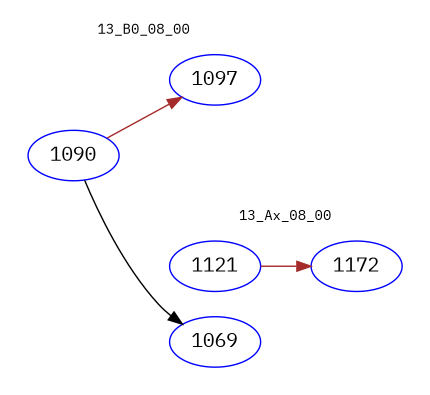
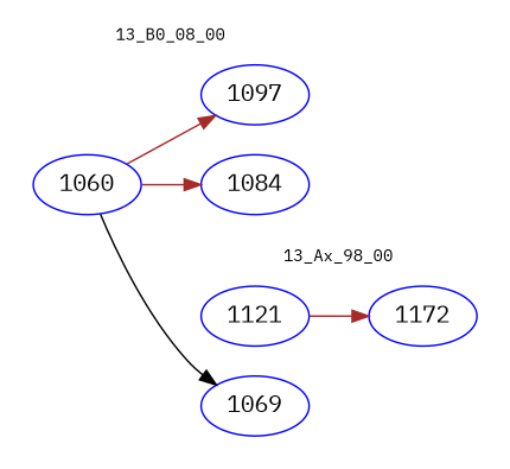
  digraph {
    fontname="IBM Plex Mono"
    rankdir=LR
    node [color=blue fontname="IBM Plex Mono"]
    edge [color=brown fontname="IBM Plex Mono"]
    n1 [label=1121]
    n2 [label=1069]
    n3 [label=1172]
-   n4 [label=1090]
+   n4 [label=1060]
+   n5 [label=1084]
    n6 [label=1097]
    subgraph cluster_1 {
      color=white
      fontsize=10
-     label="13_Ax_08_00"
+     label="13_Ax_98_00"
      n1
      n2
      n3
    }
    subgraph cluster_2 {
      color=white
      fontsize=10
      label="13_B0_08_00"
      n4
+     n5
      n6
    }
    n1 -> n3
    n4 -> n2 [color=black]
+   n4 -> n5
    n4 -> n6
  }
